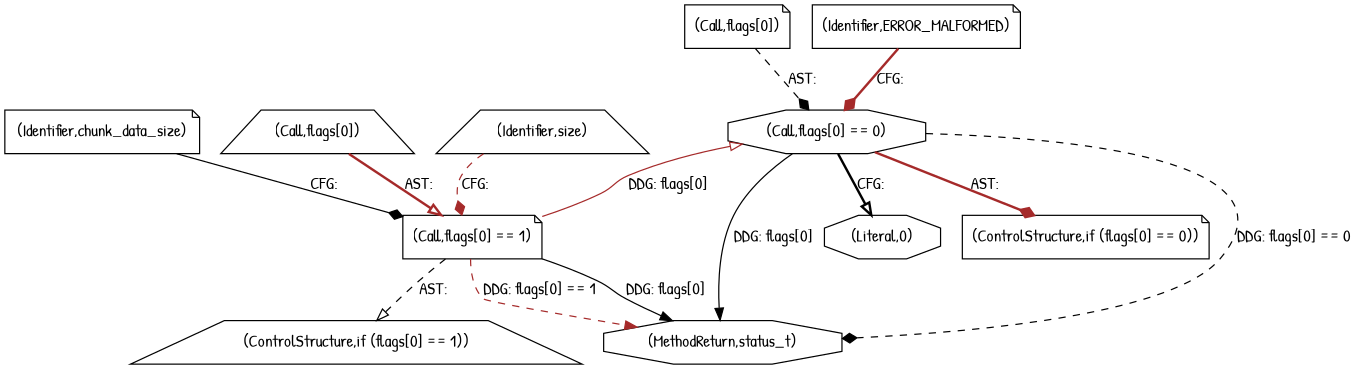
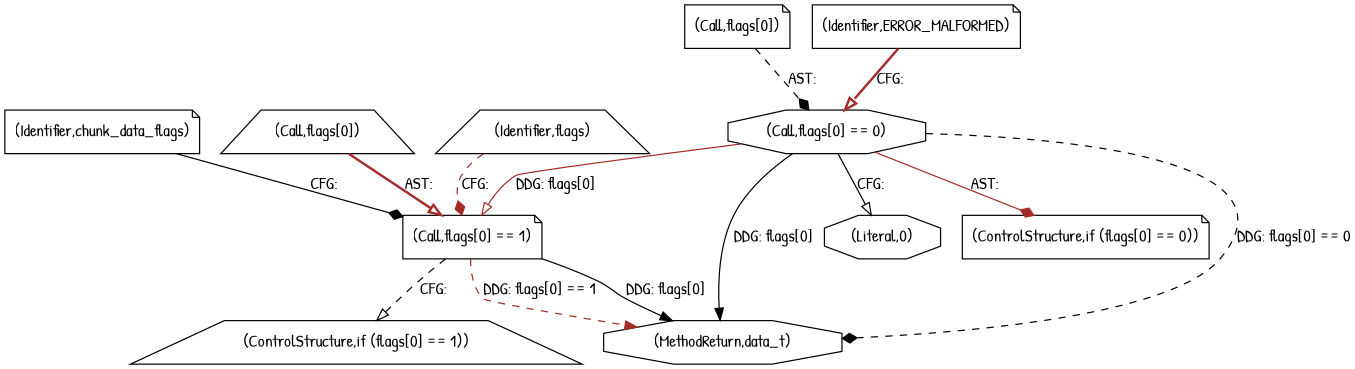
  digraph {
    fontname="Patrick Hand"
    node [fontname="Patrick Hand" shape=note]
    edge [arrowhead=diamond color=black fontname="Patrick Hand" style=dashed]
    n1 [label="(Call,flags[0] == 0)" shape=octagon]
-   n2 [label="(MethodReturn,status_t)" shape=octagon]
+   n2 [label="(MethodReturn,data_t)" shape=octagon]
    n3 [label="(Literal,0)" shape=octagon]
    n4 [label="(ControlStructure,if (flags[0] == 0))"]
    n5 [label="(Call,flags[0] == 1)"]
    n6 [label="(ControlStructure,if (flags[0] == 1))" shape=trapezium]
    n7 [label="(Call,flags[0])"]
    n8 [label="(Identifier,ERROR_MALFORMED)"]
-   n9 [label="(Identifier,chunk_data_size)"]
+   n9 [label="(Identifier,chunk_data_flags)"]
    n10 [label="(Call,flags[0])" shape=trapezium]
-   n11 [label="(Identifier,size)" shape=trapezium]
+   n11 [label="(Identifier,flags)" shape=trapezium]
    n1 -> n2 [label="DDG: flags[0] == 0"]
    n1 -> n2 [arrowhead=normal label="DDG: flags[0]" style=solid]
-   n1 -> n3 [arrowhead=onormal label="CFG: " style=bold]
-   n1 -> n4 [color=brown label="AST: " style=bold]
-   n5 -> n1 [arrowhead=onormal color=brown label="DDG: flags[0]" style=solid]
+   n1 -> n3 [arrowhead=onormal label="CFG: " style=solid]
+   n1 -> n4 [color=brown label="AST: " style=solid]
+   n1 -> n5 [arrowhead=onormal color=brown label="DDG: flags[0]" style=solid]
    n5 -> n2 [arrowhead=normal color=brown label="DDG: flags[0] == 1"]
    n5 -> n2 [arrowhead=normal label="DDG: flags[0]" style=solid]
-   n5 -> n6 [arrowhead=onormal label="AST: "]
+   n5 -> n6 [arrowhead=onormal label="CFG: "]
    n7 -> n1 [label="AST: "]
-   n8 -> n1 [color=brown label="CFG: " style=bold]
+   n8 -> n1 [arrowhead=onormal color=brown label="CFG: " style=bold]
    n9 -> n5 [label="CFG: " style=solid]
    n10 -> n5 [arrowhead=onormal color=brown label="AST: " style=bold]
    n11 -> n5 [color=brown label="CFG: "]
  }
